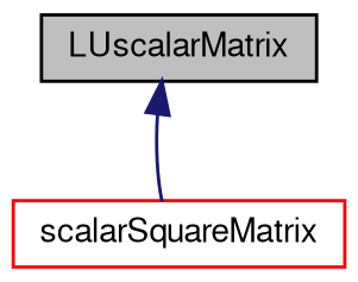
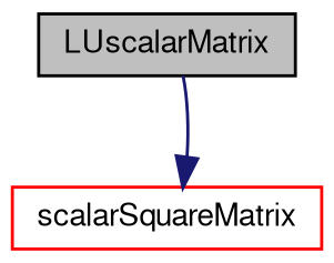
  digraph {
    node [fontname=FreeSans fontsize=10 shape=record]
    n1 [color=black fillcolor=grey75 fontcolor=black height=0.2 label=LUscalarMatrix style=filled width=0.4]
    n2 [color=red height=0.2 label=scalarSquareMatrix width=0.4]
-   n1 -> n2 [color=midnightblue dir=back fontname=FreeSans fontsize=10 labelfontname=FreeSans labelfontsize=10 style=solid]
+   n2 -> n1 [color=midnightblue dir=back fontname=FreeSans fontsize=10 labelfontname=FreeSans labelfontsize=10 style=solid]
  }
